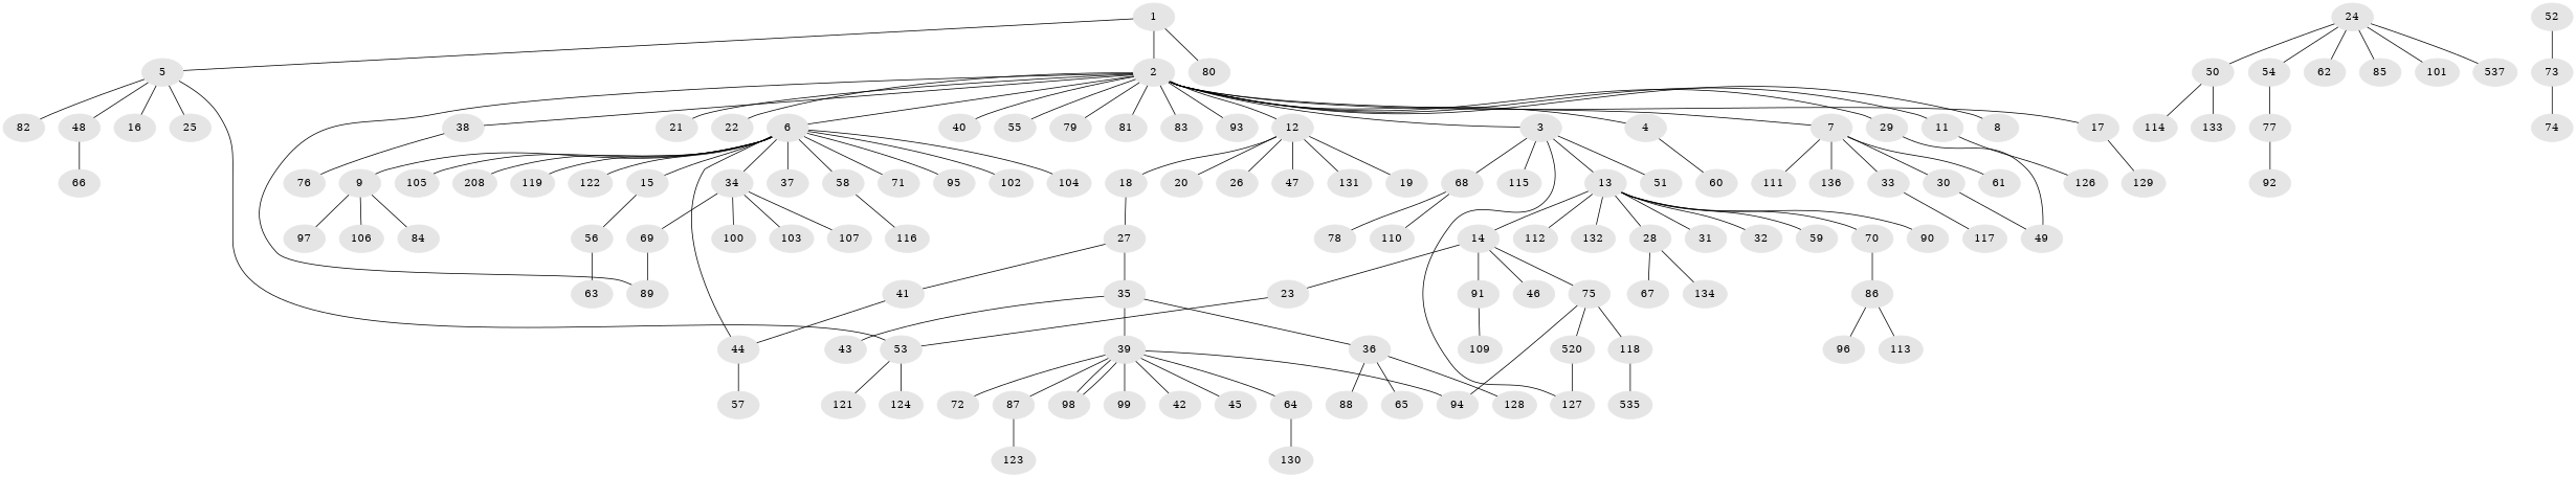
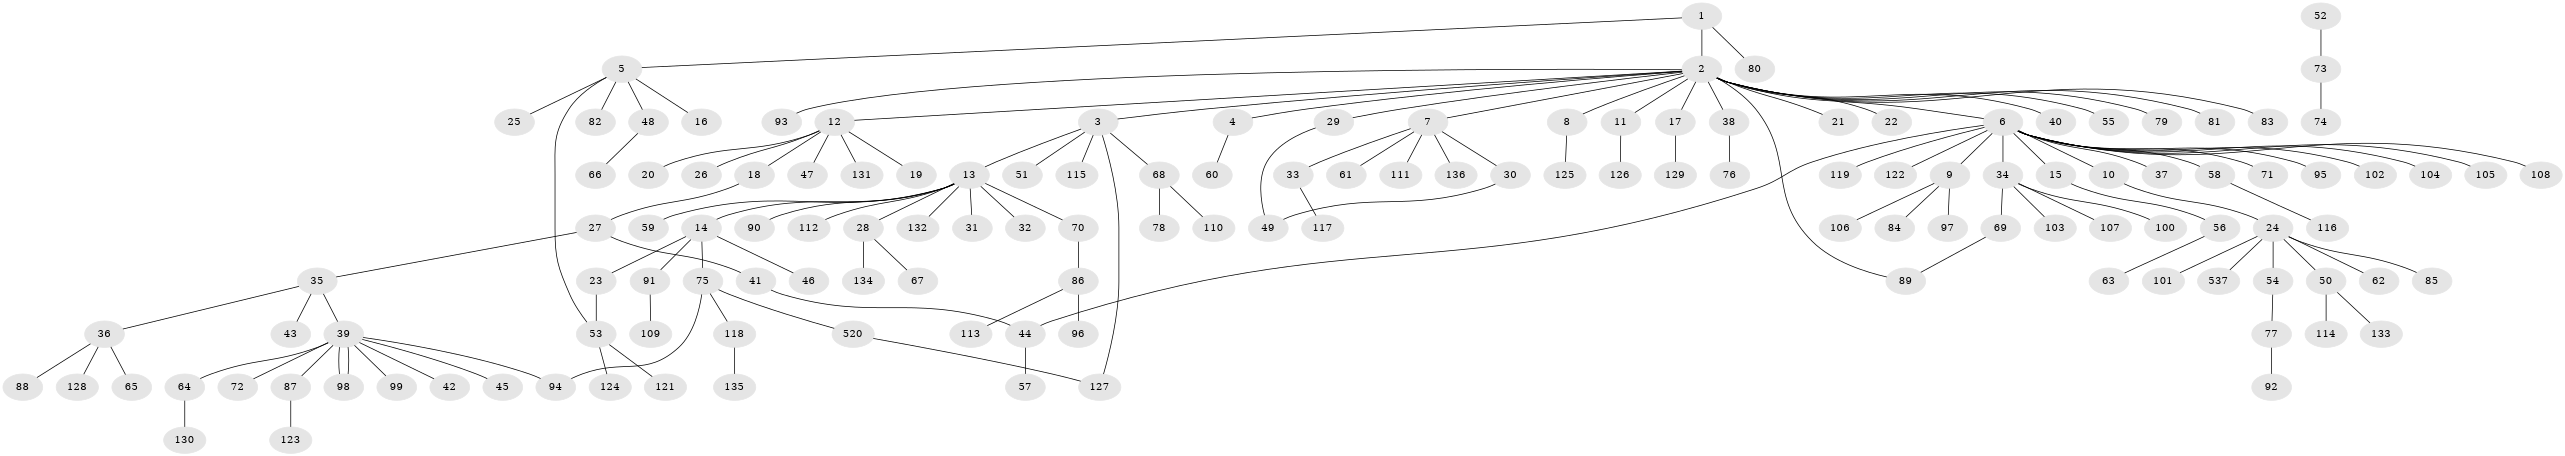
  graph {
    node [color=gray90 style=filled]
    1
    2
    5
    80
    3
    4
    6
    7
    8
    11
    12
    17
    21
    22
    29
    38
    40
    55
    79
    81
    83
    89
    93
    16
    25
    48
    53
    82
    13
    51
    68
    115
    127
    60
    9
+   10
    15
    34
    37
    44
    58
    71
    95
    102
    104
    105
-   108 [label=208]
+   108
    119
    122
    30
    33
    61
    111
    136
+   125
    126
    18
    19
    20
    26
    47
    131
    129
    49
    76
    14
    28
    31
    32
    59
    70
    90
    112
    132
    78
    110
    66
    121
    124
    84
    97
    106
    24
    56
    69
    100
    103
    107
    57
    116
    117
    50
    54
    62
    85
    101
    n97 [label=537]
    27
    23
    46
    75
    91
    67
    134
    52
    73
    86
    94
    118
    n110 [label=520]
    109
    63
    35
    41
    114
    133
    77
    36
    39
    43
    65
    88
    128
    42
    45
    64
    72
    87
    98
    99
    130
    123
    74
    92
    96
    113
-   135 [label=535]
+   135
    1 -- 2
    1 -- 5
    1 -- 80
    2 -- 3
    2 -- 4
    2 -- 6
    2 -- 7
    2 -- 8
    2 -- 11
    2 -- 12
    2 -- 17
    2 -- 21
    2 -- 22
    2 -- 29
    2 -- 38
    2 -- 40
    2 -- 55
    2 -- 79
    2 -- 81
    2 -- 83
    2 -- 89
    2 -- 93
    5 -- 16
    5 -- 25
    5 -- 48
    5 -- 53
    5 -- 82
    3 -- 13
    3 -- 51
    3 -- 68
    3 -- 115
    3 -- 127
    4 -- 60
    6 -- 9
+   6 -- 10
    6 -- 15
    6 -- 34
    6 -- 37
    6 -- 44
    6 -- 58
    6 -- 71
    6 -- 95
    6 -- 102
    6 -- 104
    6 -- 105
    6 -- 108
    6 -- 119
    6 -- 122
    7 -- 30
    7 -- 33
    7 -- 61
    7 -- 111
    7 -- 136
+   8 -- 125
    11 -- 126
    12 -- 18
    12 -- 19
    12 -- 20
    12 -- 26
    12 -- 47
    12 -- 131
    17 -- 129
    29 -- 49
    38 -- 76
    48 -- 66
    53 -- 121
    53 -- 124
    13 -- 14
    13 -- 28
    13 -- 31
    13 -- 32
    13 -- 59
    13 -- 70
    13 -- 90
    13 -- 112
    13 -- 132
    68 -- 78
    68 -- 110
    9 -- 84
    9 -- 97
    9 -- 106
+   10 -- 24
    15 -- 56
    34 -- 69
    34 -- 100
    34 -- 103
    34 -- 107
    44 -- 57
    58 -- 116
    30 -- 49
    33 -- 117
    18 -- 27
    14 -- 23
    14 -- 46
    14 -- 75
    14 -- 91
    28 -- 67
    28 -- 134
    70 -- 86
    24 -- 50
    24 -- 54
    24 -- 62
    24 -- 85
    24 -- 101
    24 -- n97
    56 -- 63
    69 -- 89
    50 -- 114
    50 -- 133
    54 -- 77
    27 -- 35
    27 -- 41
    23 -- 53
    75 -- 94
    75 -- 118
    75 -- n110
    91 -- 109
    52 -- 73
    73 -- 74
    86 -- 96
    86 -- 113
    118 -- 135
    n110 -- 127
    35 -- 36
    35 -- 39
    35 -- 43
    41 -- 44
    77 -- 92
    36 -- 65
    36 -- 88
    36 -- 128
    39 -- 94
    39 -- 42
    39 -- 45
    39 -- 64
    39 -- 72
    39 -- 87
    39 -- 98
    39 -- 98
    39 -- 99
    64 -- 130
    87 -- 123
  }
